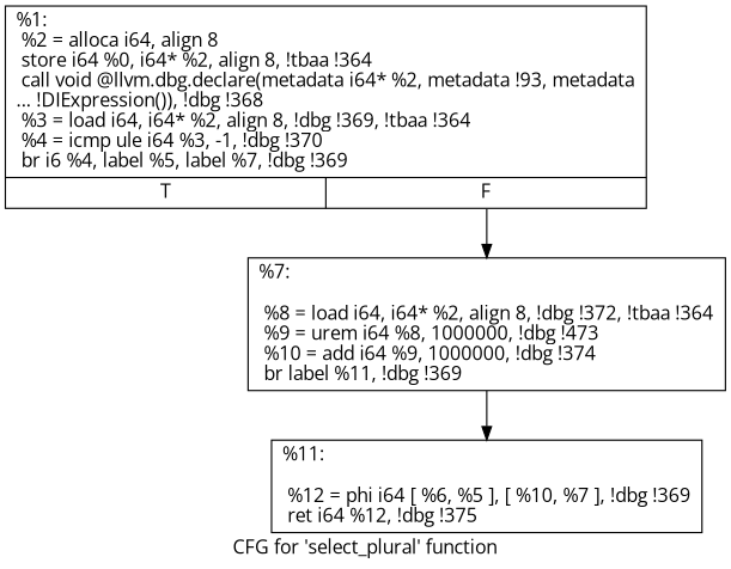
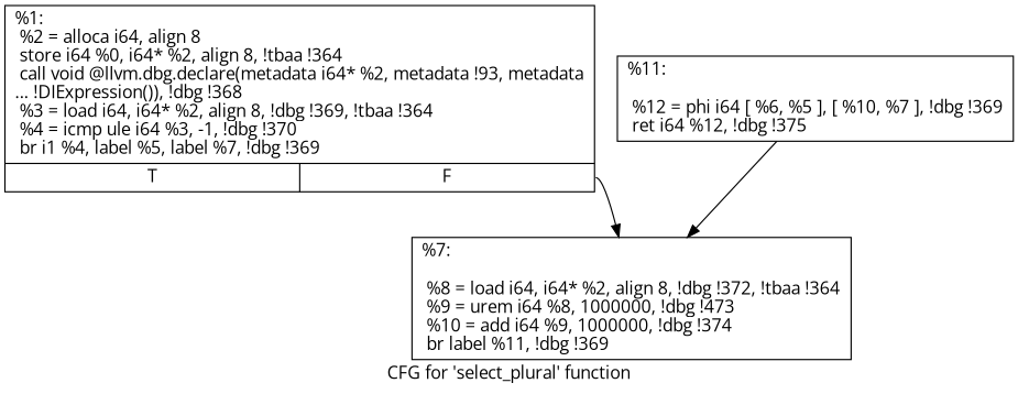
  digraph {
    fontname="Open Sans"
    label="CFG for 'select_plural' function"
    node [fontname="Open Sans" shape=record]
    edge [fontname="Open Sans"]
-   n1 [label="{%1:\l  %2 = alloca i64, align 8\l  store i64 %0, i64* %2, align 8, !tbaa !364\l  call void @llvm.dbg.declare(metadata i64* %2, metadata !93, metadata\l... !DIExpression()), !dbg !368\l  %3 = load i64, i64* %2, align 8, !dbg !369, !tbaa !364\l  %4 = icmp ule i64 %3, -1, !dbg !370\l  br i6 %4, label %5, label %7, !dbg !369\l|{<s0>T|<s1>F}}"]
+   n1 [label="{%1:\l  %2 = alloca i64, align 8\l  store i64 %0, i64* %2, align 8, !tbaa !364\l  call void @llvm.dbg.declare(metadata i64* %2, metadata !93, metadata\l... !DIExpression()), !dbg !368\l  %3 = load i64, i64* %2, align 8, !dbg !369, !tbaa !364\l  %4 = icmp ule i64 %3, -1, !dbg !370\l  br i1 %4, label %5, label %7, !dbg !369\l|{<s0>T|<s1>F}}"]
    n2 [label="{%7:\l\l  %8 = load i64, i64* %2, align 8, !dbg !372, !tbaa !364\l  %9 = urem i64 %8, 1000000, !dbg !473\l  %10 = add i64 %9, 1000000, !dbg !374\l  br label %11, !dbg !369\l}"]
    n3 [label="{%11:\l\l  %12 = phi i64 [ %6, %5 ], [ %10, %7 ], !dbg !369\l  ret i64 %12, !dbg !375\l}"]
    n1 -> n2 [tailport=s1]
-   n2 -> n3
+   n3 -> n2
  }
